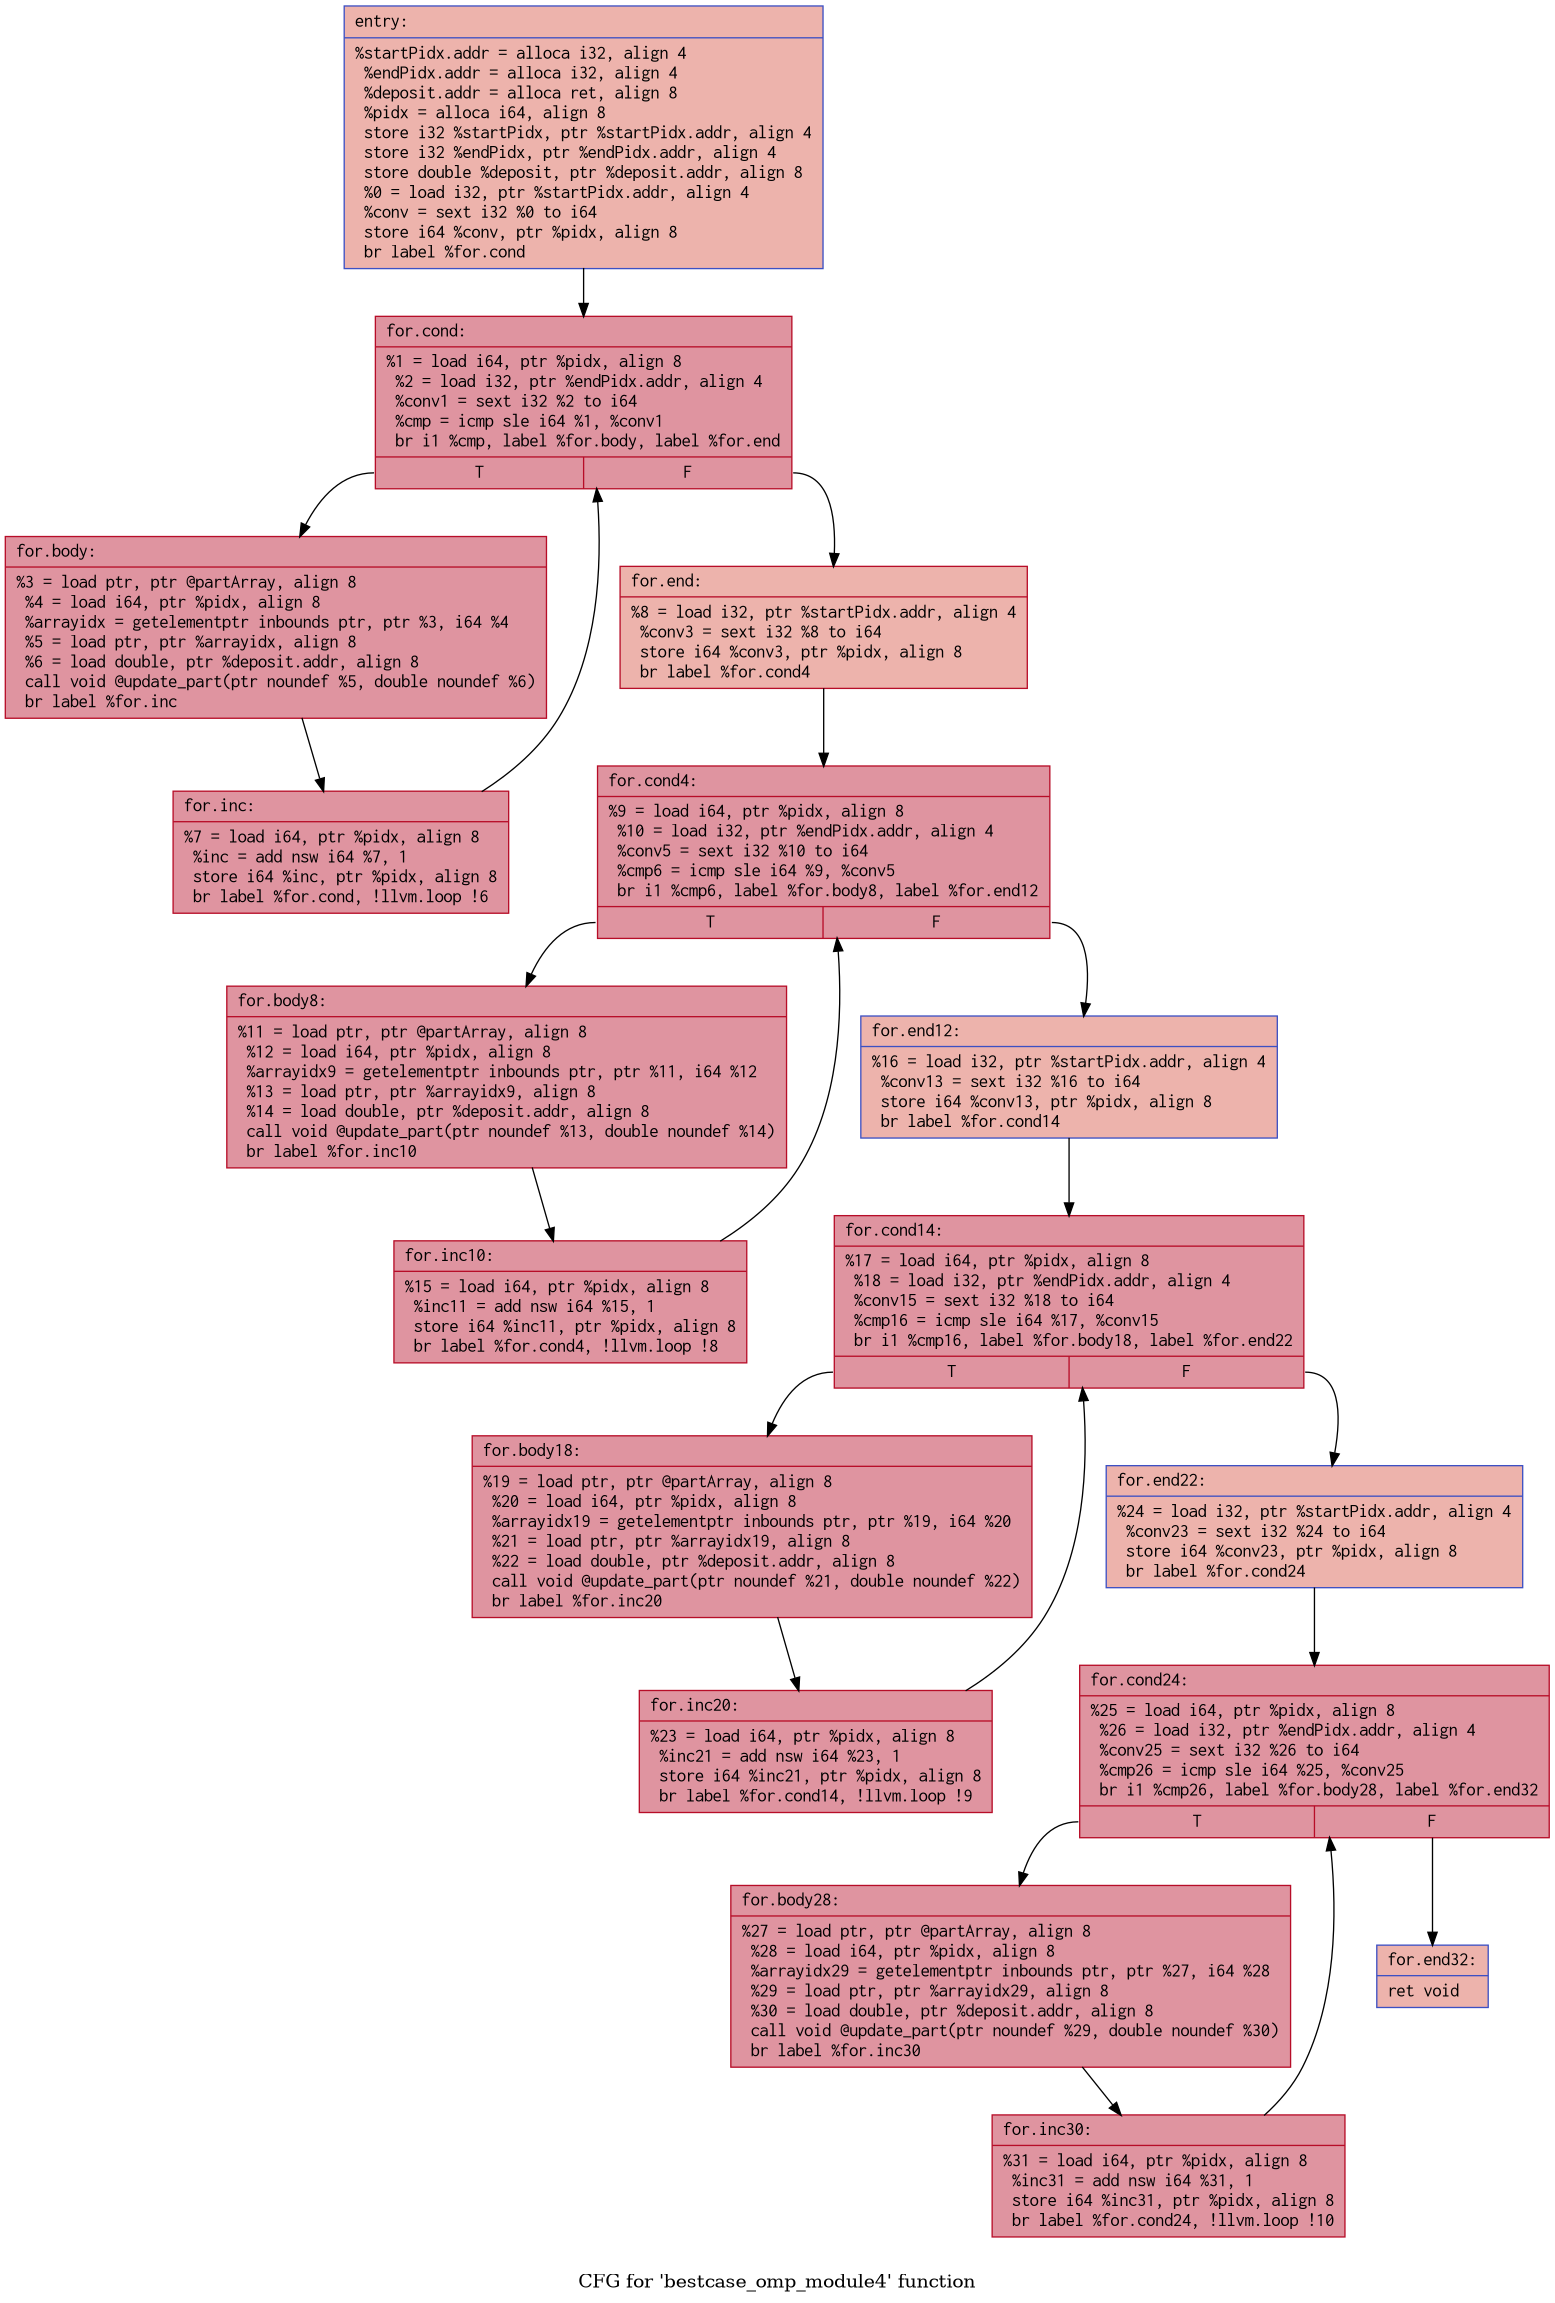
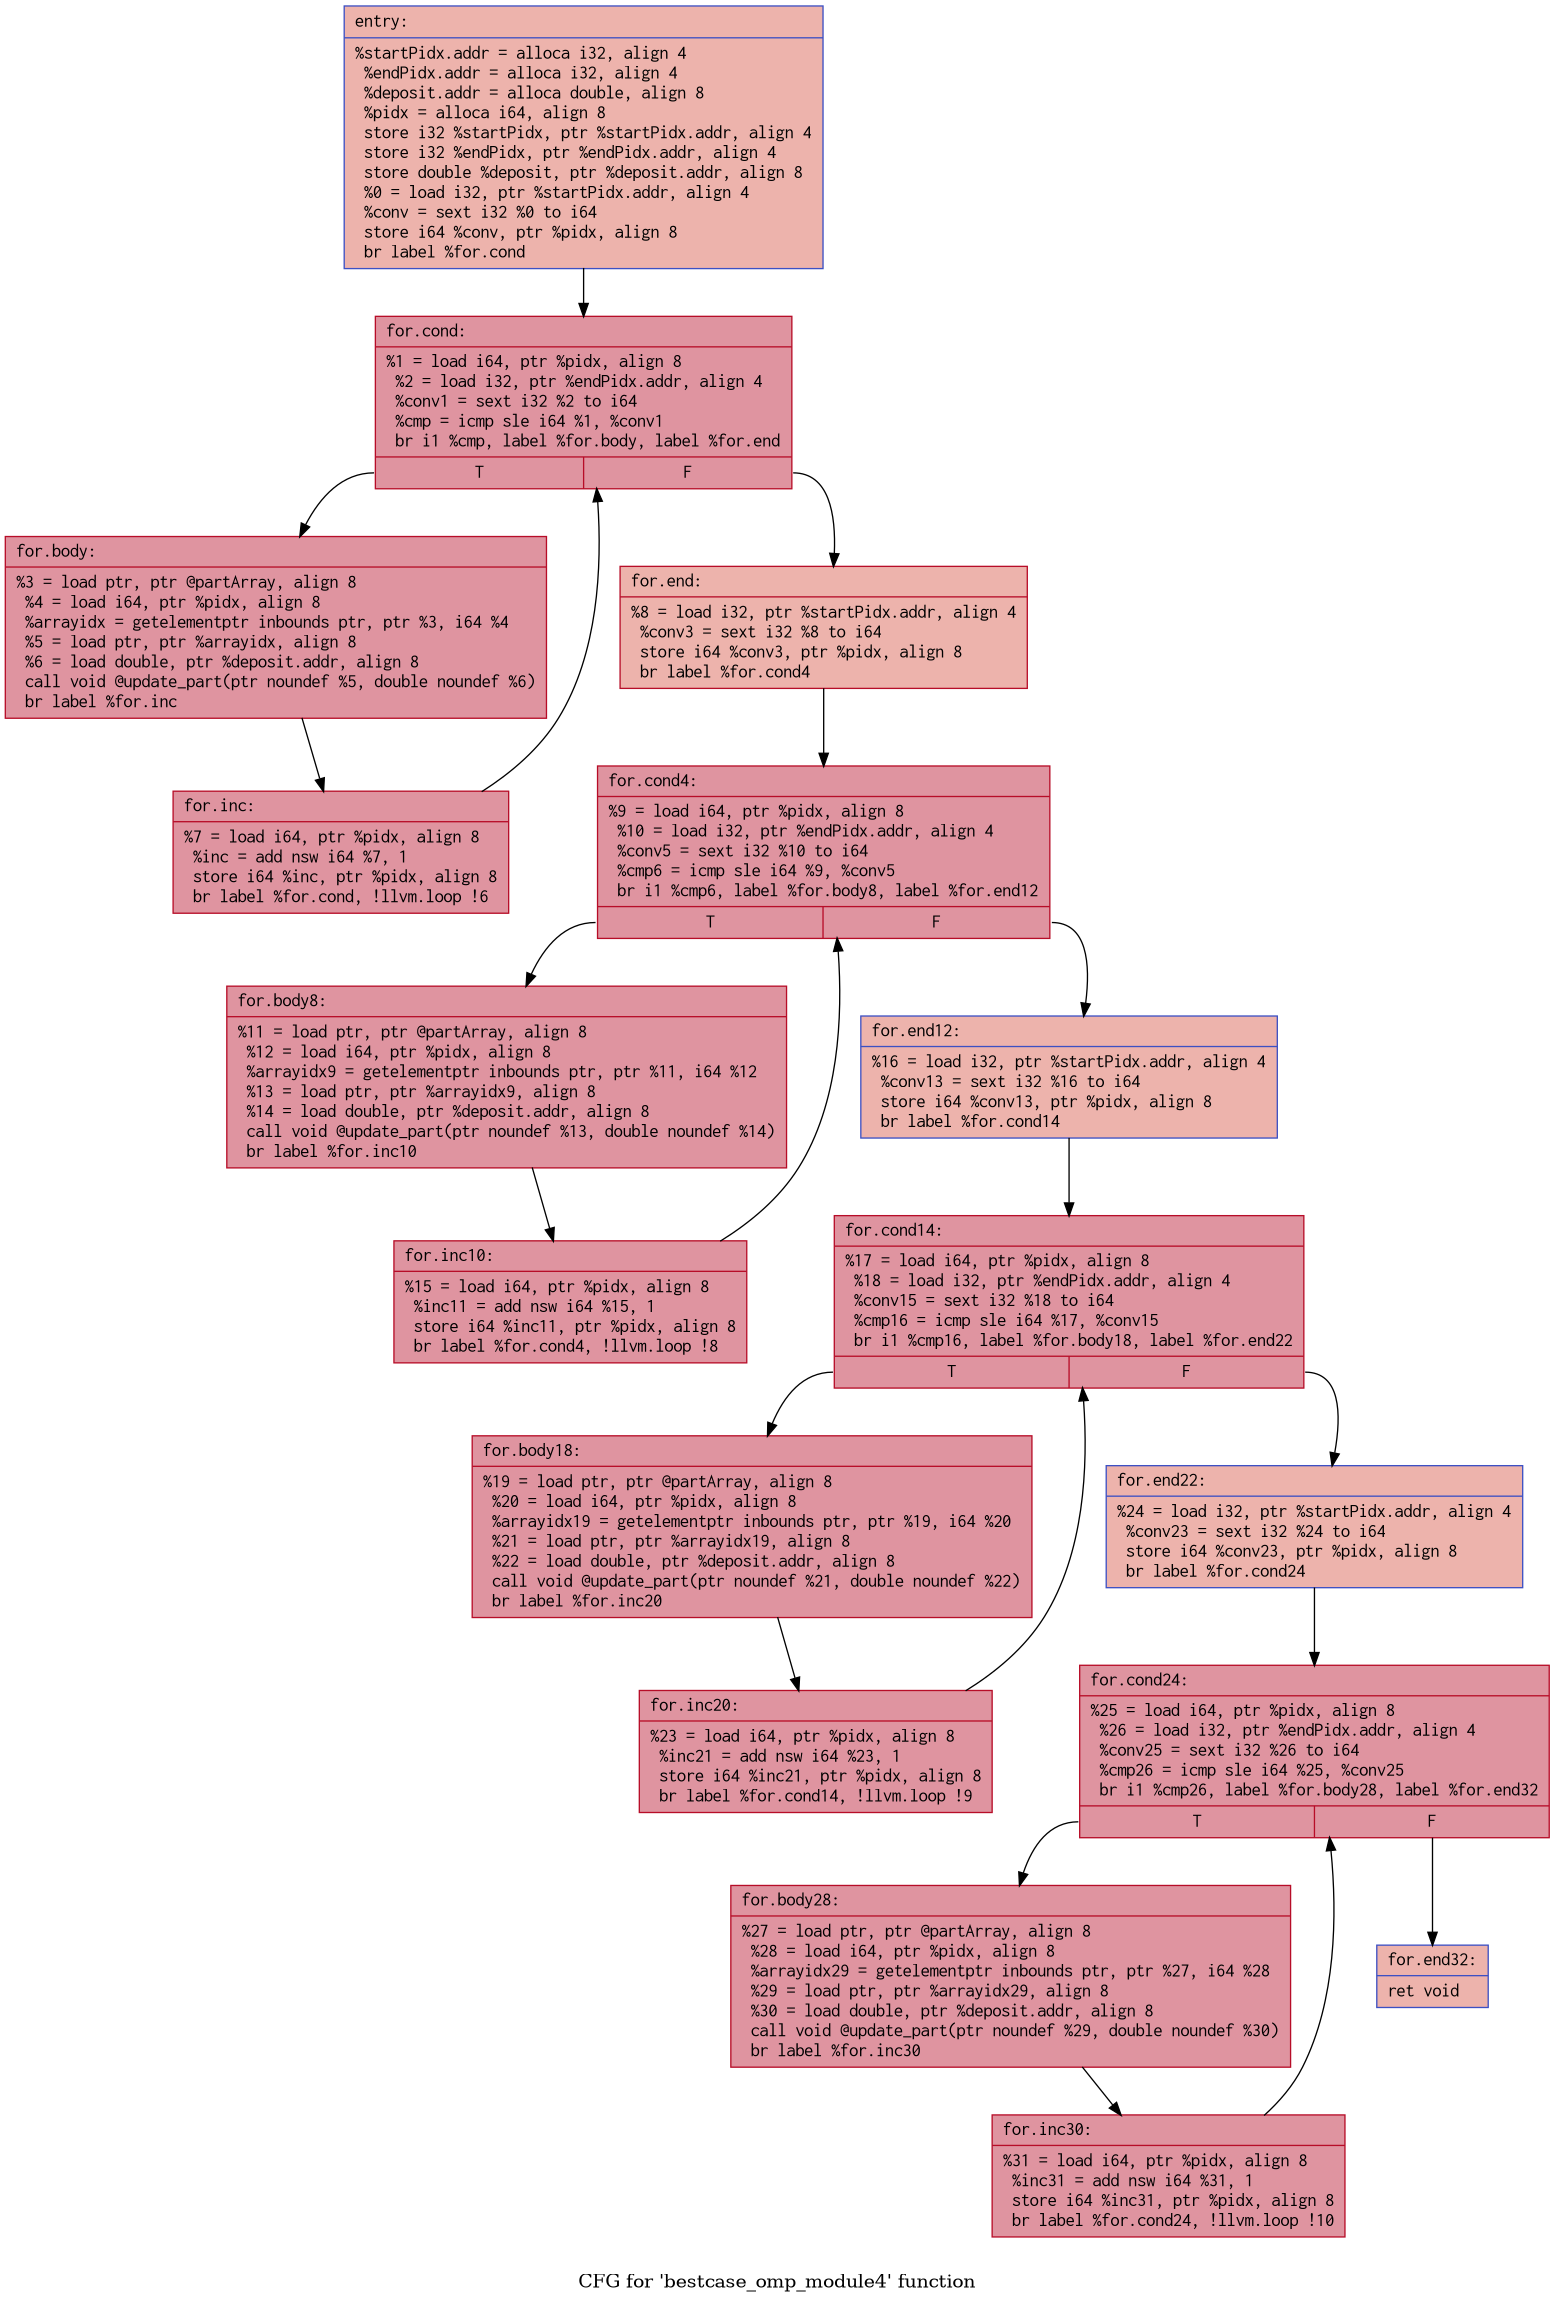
  digraph {
    label="CFG for 'bestcase_omp_module4' function"
    node [color="#b70d28ff" fillcolor="#b70d2870" fontname=Courier shape=record style=filled]
-   n1 [color="#3d50c3ff" fillcolor="#d6524470" label="{entry:\l|  %startPidx.addr = alloca i32, align 4\l  %endPidx.addr = alloca i32, align 4\l  %deposit.addr = alloca ret, align 8\l  %pidx = alloca i64, align 8\l  store i32 %startPidx, ptr %startPidx.addr, align 4\l  store i32 %endPidx, ptr %endPidx.addr, align 4\l  store double %deposit, ptr %deposit.addr, align 8\l  %0 = load i32, ptr %startPidx.addr, align 4\l  %conv = sext i32 %0 to i64\l  store i64 %conv, ptr %pidx, align 8\l  br label %for.cond\l}"]
+   n1 [color="#3d50c3ff" fillcolor="#d6524470" label="{entry:\l|  %startPidx.addr = alloca i32, align 4\l  %endPidx.addr = alloca i32, align 4\l  %deposit.addr = alloca double, align 8\l  %pidx = alloca i64, align 8\l  store i32 %startPidx, ptr %startPidx.addr, align 4\l  store i32 %endPidx, ptr %endPidx.addr, align 4\l  store double %deposit, ptr %deposit.addr, align 8\l  %0 = load i32, ptr %startPidx.addr, align 4\l  %conv = sext i32 %0 to i64\l  store i64 %conv, ptr %pidx, align 8\l  br label %for.cond\l}"]
    n2 [label="{for.cond:\l|  %1 = load i64, ptr %pidx, align 8\l  %2 = load i32, ptr %endPidx.addr, align 4\l  %conv1 = sext i32 %2 to i64\l  %cmp = icmp sle i64 %1, %conv1\l  br i1 %cmp, label %for.body, label %for.end\l|{<s0>T|<s1>F}}"]
    n3 [label="{for.body:\l|  %3 = load ptr, ptr @partArray, align 8\l  %4 = load i64, ptr %pidx, align 8\l  %arrayidx = getelementptr inbounds ptr, ptr %3, i64 %4\l  %5 = load ptr, ptr %arrayidx, align 8\l  %6 = load double, ptr %deposit.addr, align 8\l  call void @update_part(ptr noundef %5, double noundef %6)\l  br label %for.inc\l}"]
    n4 [fillcolor="#d6524470" label="{for.end:\l|  %8 = load i32, ptr %startPidx.addr, align 4\l  %conv3 = sext i32 %8 to i64\l  store i64 %conv3, ptr %pidx, align 8\l  br label %for.cond4\l}"]
    n5 [label="{for.inc:\l|  %7 = load i64, ptr %pidx, align 8\l  %inc = add nsw i64 %7, 1\l  store i64 %inc, ptr %pidx, align 8\l  br label %for.cond, !llvm.loop !6\l}"]
    n6 [label="{for.cond4:\l|  %9 = load i64, ptr %pidx, align 8\l  %10 = load i32, ptr %endPidx.addr, align 4\l  %conv5 = sext i32 %10 to i64\l  %cmp6 = icmp sle i64 %9, %conv5\l  br i1 %cmp6, label %for.body8, label %for.end12\l|{<s0>T|<s1>F}}"]
    n7 [label="{for.body8:\l|  %11 = load ptr, ptr @partArray, align 8\l  %12 = load i64, ptr %pidx, align 8\l  %arrayidx9 = getelementptr inbounds ptr, ptr %11, i64 %12\l  %13 = load ptr, ptr %arrayidx9, align 8\l  %14 = load double, ptr %deposit.addr, align 8\l  call void @update_part(ptr noundef %13, double noundef %14)\l  br label %for.inc10\l}"]
    n8 [color="#3d50c3ff" fillcolor="#d6524470" label="{for.end12:\l|  %16 = load i32, ptr %startPidx.addr, align 4\l  %conv13 = sext i32 %16 to i64\l  store i64 %conv13, ptr %pidx, align 8\l  br label %for.cond14\l}"]
    n9 [label="{for.inc10:\l|  %15 = load i64, ptr %pidx, align 8\l  %inc11 = add nsw i64 %15, 1\l  store i64 %inc11, ptr %pidx, align 8\l  br label %for.cond4, !llvm.loop !8\l}"]
    n10 [label="{for.cond14:\l|  %17 = load i64, ptr %pidx, align 8\l  %18 = load i32, ptr %endPidx.addr, align 4\l  %conv15 = sext i32 %18 to i64\l  %cmp16 = icmp sle i64 %17, %conv15\l  br i1 %cmp16, label %for.body18, label %for.end22\l|{<s0>T|<s1>F}}"]
    n11 [label="{for.body18:\l|  %19 = load ptr, ptr @partArray, align 8\l  %20 = load i64, ptr %pidx, align 8\l  %arrayidx19 = getelementptr inbounds ptr, ptr %19, i64 %20\l  %21 = load ptr, ptr %arrayidx19, align 8\l  %22 = load double, ptr %deposit.addr, align 8\l  call void @update_part(ptr noundef %21, double noundef %22)\l  br label %for.inc20\l}"]
    n12 [color="#3d50c3ff" fillcolor="#d6524470" label="{for.end22:\l|  %24 = load i32, ptr %startPidx.addr, align 4\l  %conv23 = sext i32 %24 to i64\l  store i64 %conv23, ptr %pidx, align 8\l  br label %for.cond24\l}"]
    n13 [label="{for.inc20:\l|  %23 = load i64, ptr %pidx, align 8\l  %inc21 = add nsw i64 %23, 1\l  store i64 %inc21, ptr %pidx, align 8\l  br label %for.cond14, !llvm.loop !9\l}"]
    n14 [label="{for.cond24:\l|  %25 = load i64, ptr %pidx, align 8\l  %26 = load i32, ptr %endPidx.addr, align 4\l  %conv25 = sext i32 %26 to i64\l  %cmp26 = icmp sle i64 %25, %conv25\l  br i1 %cmp26, label %for.body28, label %for.end32\l|{<s0>T|<s1>F}}"]
    n15 [label="{for.body28:\l|  %27 = load ptr, ptr @partArray, align 8\l  %28 = load i64, ptr %pidx, align 8\l  %arrayidx29 = getelementptr inbounds ptr, ptr %27, i64 %28\l  %29 = load ptr, ptr %arrayidx29, align 8\l  %30 = load double, ptr %deposit.addr, align 8\l  call void @update_part(ptr noundef %29, double noundef %30)\l  br label %for.inc30\l}"]
    n16 [color="#3d50c3ff" fillcolor="#d6524470" label="{for.end32:\l|  ret void\l}"]
    n17 [label="{for.inc30:\l|  %31 = load i64, ptr %pidx, align 8\l  %inc31 = add nsw i64 %31, 1\l  store i64 %inc31, ptr %pidx, align 8\l  br label %for.cond24, !llvm.loop !10\l}"]
    n1 -> n2
    n2 -> n3 [tailport=s0]
    n2 -> n4 [tailport=s1]
    n3 -> n5
    n4 -> n6
    n5 -> n2
    n6 -> n7 [tailport=s0]
    n6 -> n8 [tailport=s1]
    n7 -> n9
    n8 -> n10
    n9 -> n6
    n10 -> n11 [tailport=s0]
    n10 -> n12 [tailport=s1]
    n11 -> n13
    n12 -> n14
    n13 -> n10
    n14 -> n15 [tailport=s0]
    n14 -> n16 [tailport=s1]
    n15 -> n17
    n17 -> n14
  }
